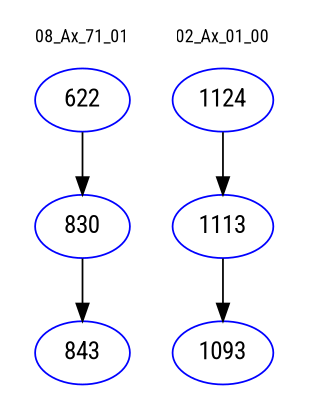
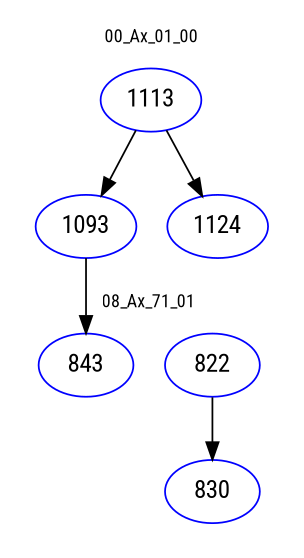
  digraph {
    fontname="Roboto Condensed"
    node [color=blue fontname="Roboto Condensed"]
    edge [color=black fontname="Roboto Condensed"]
    n1 [label=830]
-   n2 [label=622]
+   n2 [label=822]
    n3 [label=843]
    n4 [label=1113]
    n5 [label=1093]
    n6 [label=1124]
    subgraph cluster_1 {
      color=white
      fontsize=10
      label="08_Ax_71_01"
      n1
      n2
      n3
    }
    subgraph cluster_2 {
      color=white
      fontsize=10
-     label="02_Ax_01_00"
+     label="00_Ax_01_00"
      n4
      n5
      n6
    }
-   n1 -> n3
+   n5 -> n3
    n2 -> n1
    n4 -> n5
-   n6 -> n4
+   n4 -> n6
  }
